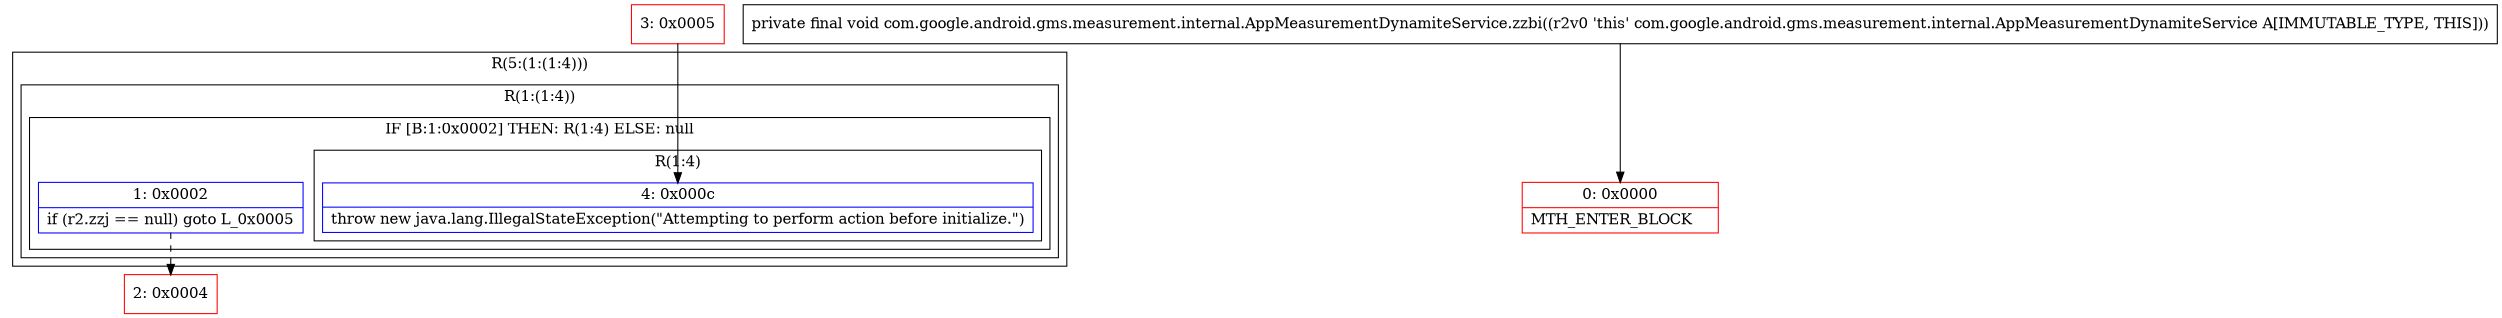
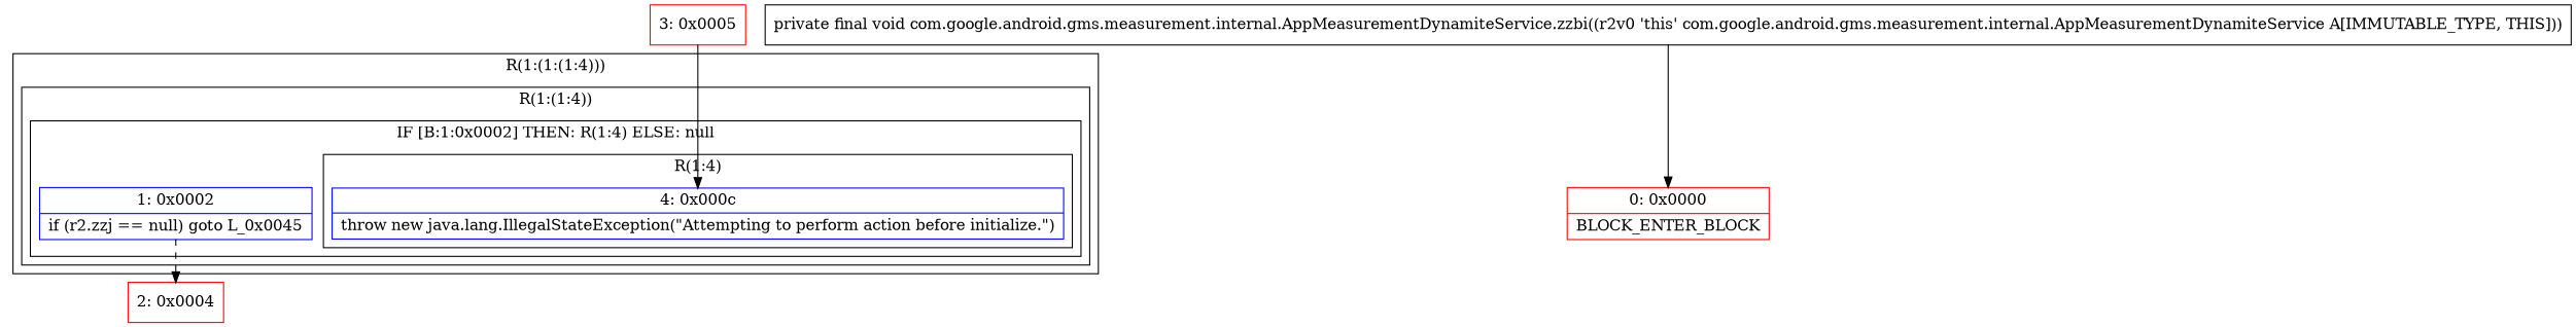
  digraph {
    node [color=red shape=record]
    n1 [color=blue label="{4\:\ 0x000c|throw new java.lang.IllegalStateException(\"Attempting to perform action before initialize.\")\l}"]
-   n2 [color=blue label="{1\:\ 0x0002|if (r2.zzj == null) goto L_0x0005\l}"]
+   n2 [color=blue label="{1\:\ 0x0002|if (r2.zzj == null) goto L_0x0045\l}"]
    n3 [label="{2\:\ 0x0004}"]
    n4 [label="{3\:\ 0x0005}"]
-   n5 [label="{0\:\ 0x0000|MTH_ENTER_BLOCK\l}"]
+   n5 [label="{0\:\ 0x0000|BLOCK_ENTER_BLOCK\l}"]
    n6 [label="{private final void com.google.android.gms.measurement.internal.AppMeasurementDynamiteService.zzbi((r2v0 'this' com.google.android.gms.measurement.internal.AppMeasurementDynamiteService A[IMMUTABLE_TYPE, THIS])) }" color=""]
    subgraph cluster_1 {
-     label="R(5:(1:(1:4)))"
+     label="R(1:(1:(1:4)))"
      subgraph cluster_2 {
        label="R(1:(1:4))"
        subgraph cluster_3 {
          label="IF [B:1:0x0002] THEN: R(1:4) ELSE: null"
          n2
          subgraph cluster_4 {
            label="R(1:4)"
            n1
          }
        }
      }
    }
    n2 -> n3 [style=dashed]
    n4 -> n1
    n6 -> n5
  }
